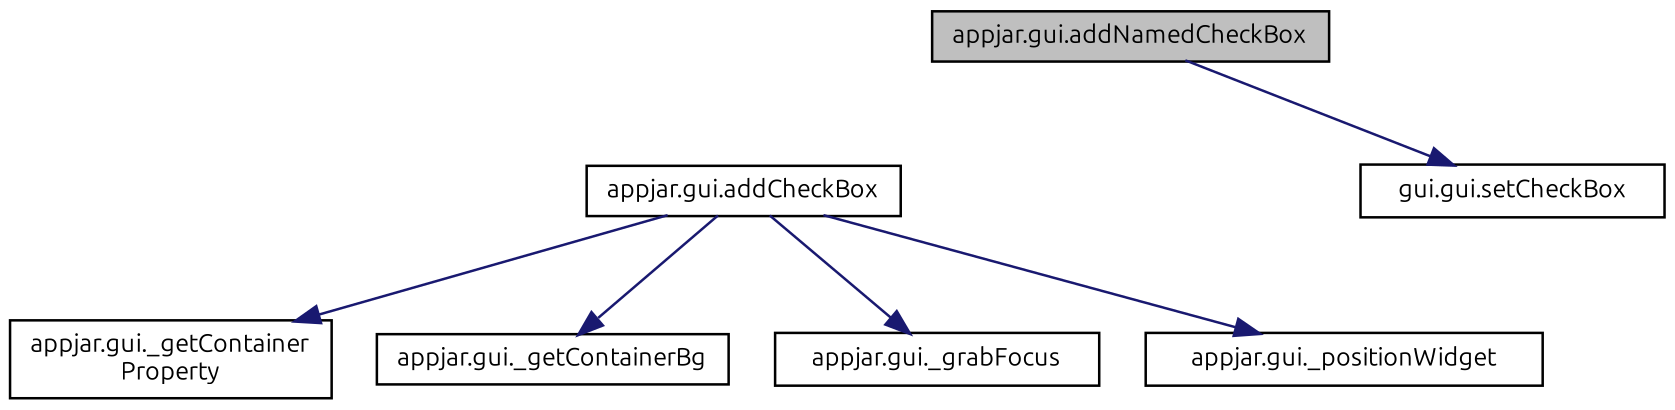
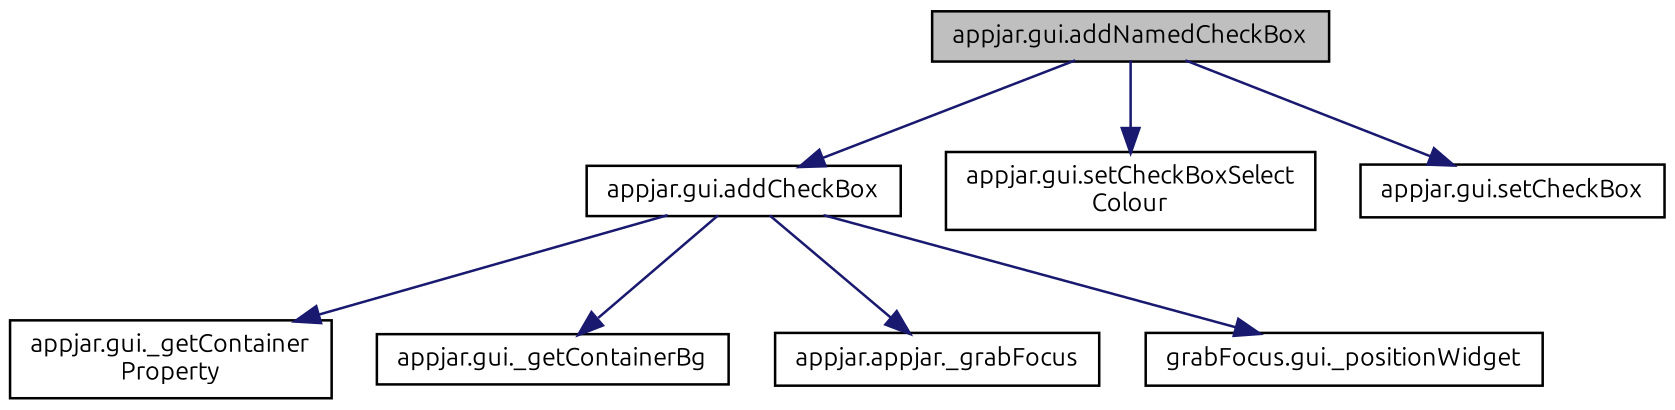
  digraph {
    fontname=Ubuntu
    rankdir=TB
    node [color=black fillcolor=white fontname=Ubuntu fontsize=10 shape=record style=filled]
    edge [color=midnightblue fontname=Ubuntu fontsize=10 labelfontname=Helvetica labelfontsize=10 style=solid]
    n1 [fillcolor=grey75 fontcolor=black height=0.2 label="appjar.gui.addNamedCheckBox" width=0.4]
    n2 [height=0.2 label="appjar.gui.addCheckBox" width=0.4]
-   n4 [height=0.2 label="gui.gui.setCheckBox" width=0.4]
+   n3 [height=0.2 label="appjar.gui.setCheckBoxSelect\lColour" width=0.4]
+   n4 [height=0.2 label="appjar.gui.setCheckBox" width=0.4]
    n5 [height=0.2 label="appjar.gui._getContainer\lProperty" width=0.4]
    n6 [height=0.2 label="appjar.gui._getContainerBg" width=0.4]
-   n7 [height=0.2 label="appjar.gui._grabFocus" width=0.4]
-   n8 [height=0.2 label="appjar.gui._positionWidget" width=0.4]
+   n7 [height=0.2 label="appjar.appjar._grabFocus" width=0.4]
+   n8 [height=0.2 label="grabFocus.gui._positionWidget" width=0.4]
+   n1 -> n2
+   n1 -> n3
    n1 -> n4
    n2 -> n5
    n2 -> n6
    n2 -> n7
    n2 -> n8
  }
